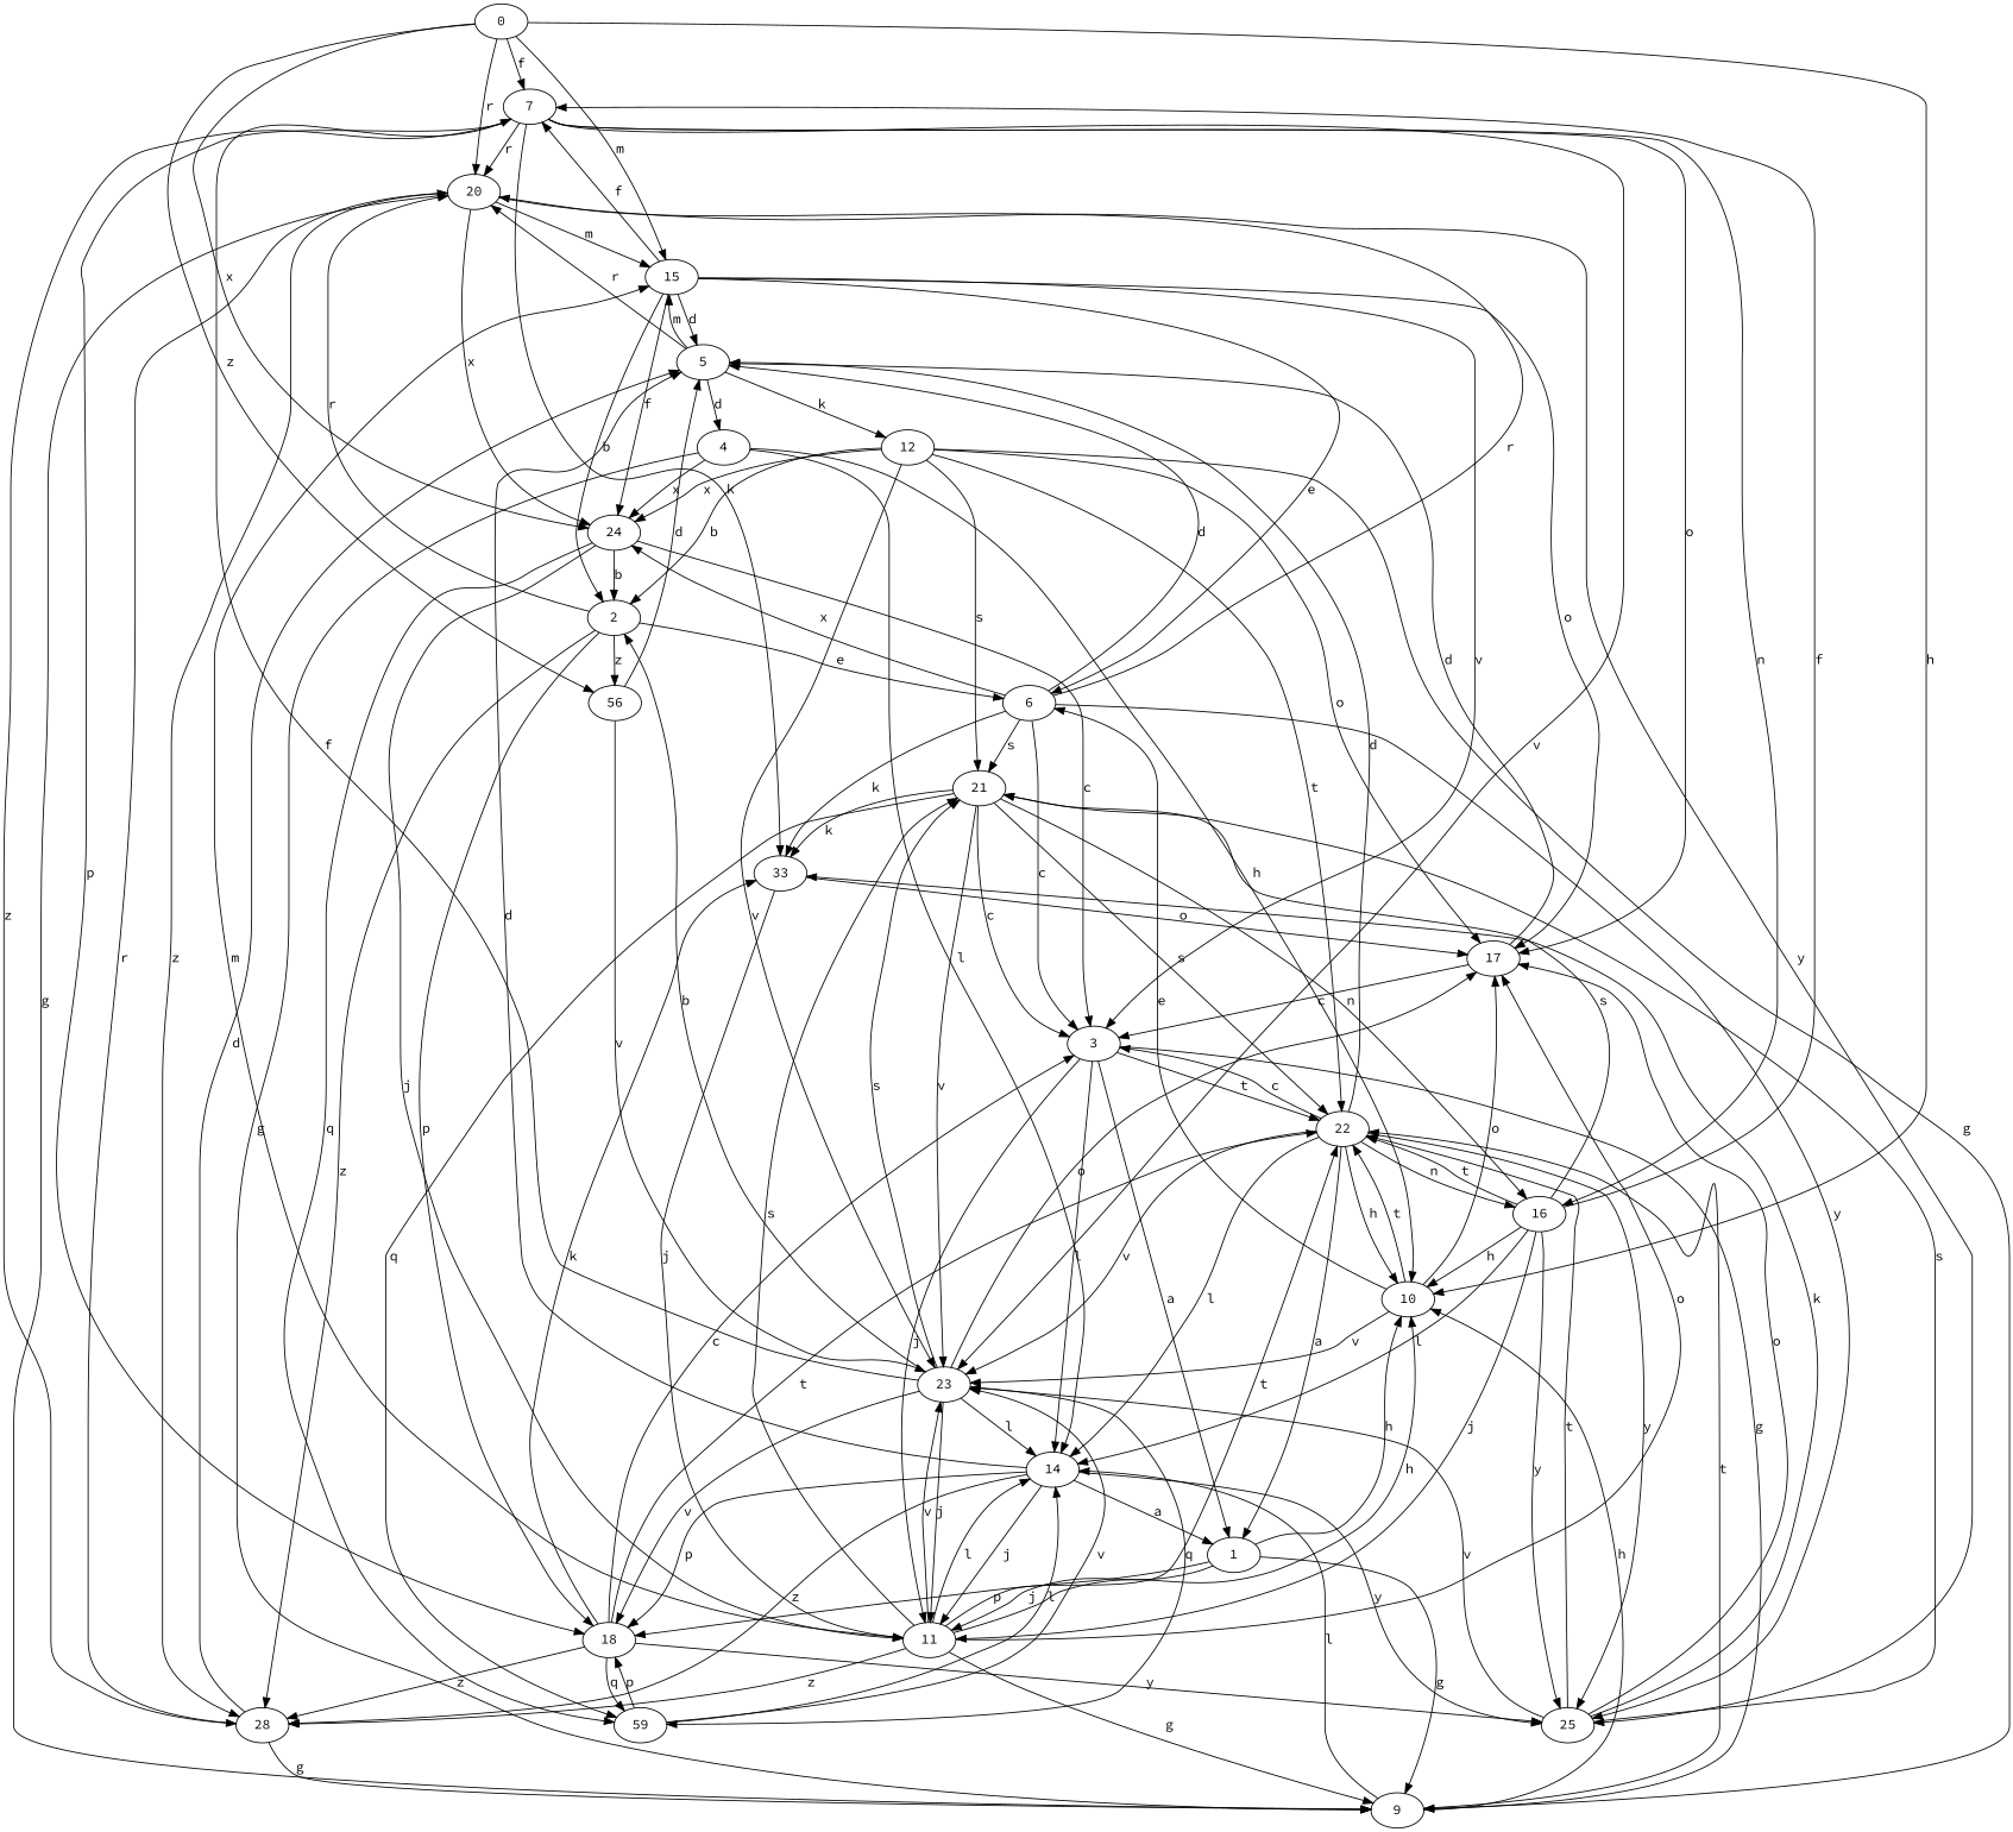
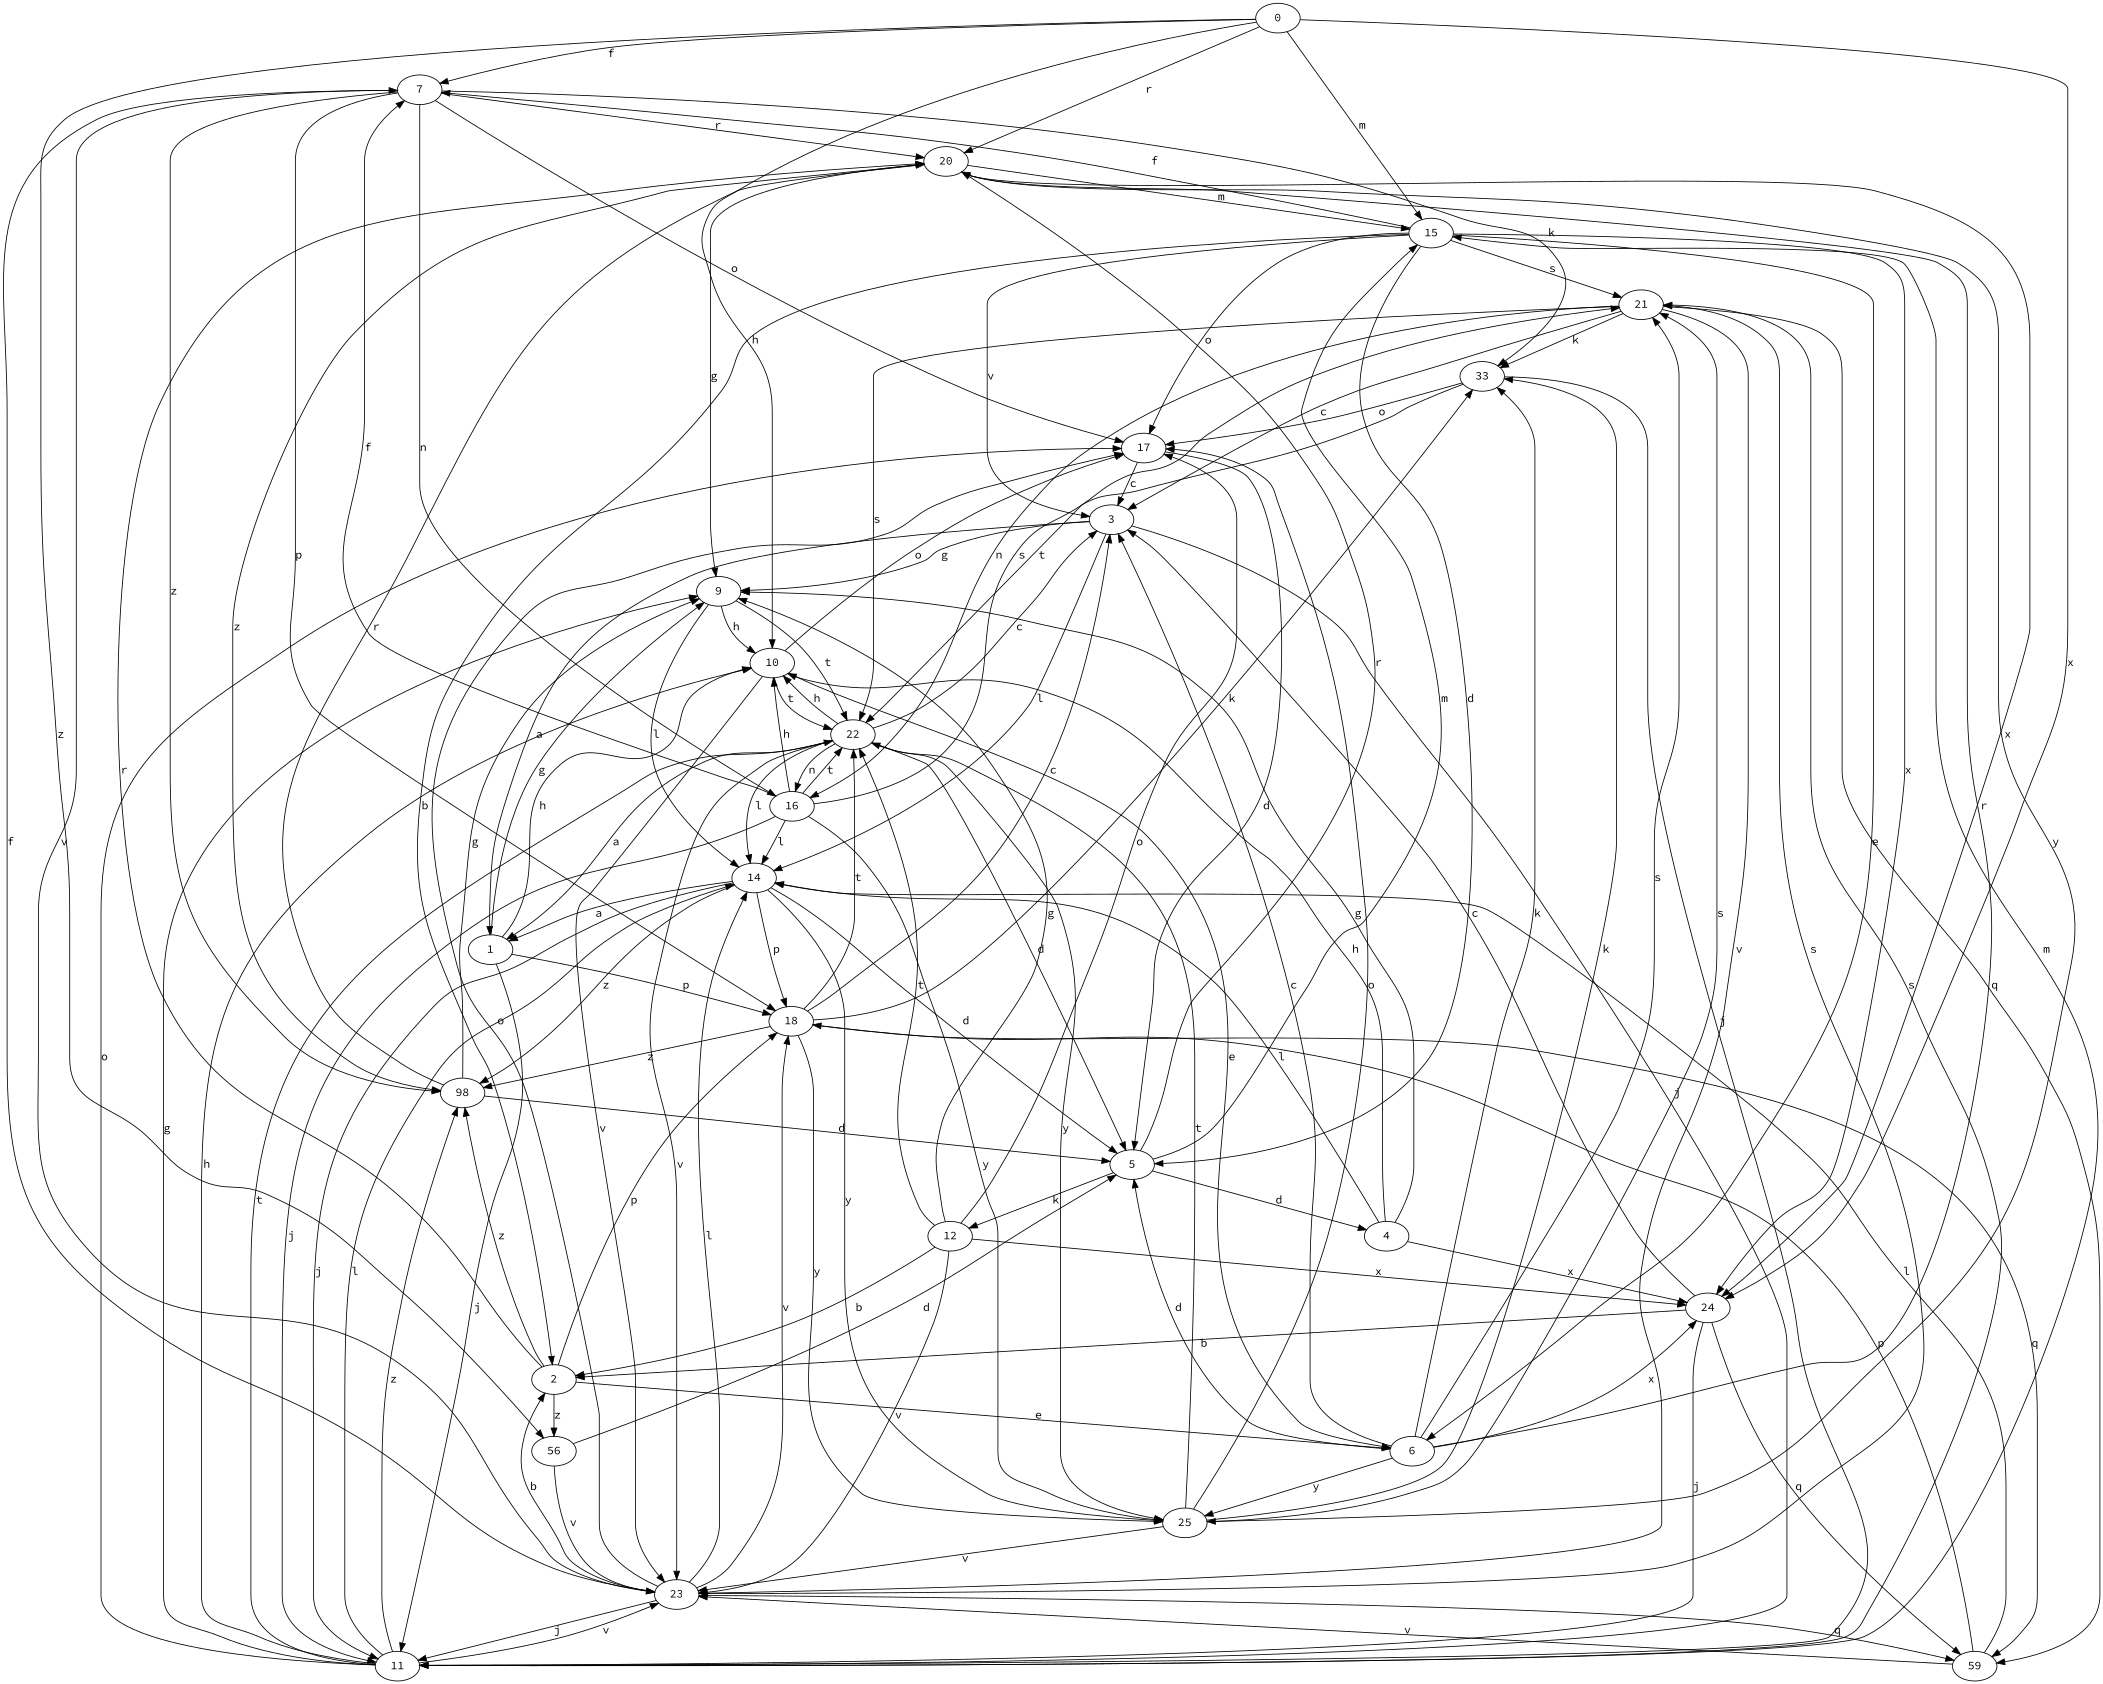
  strict digraph {
    fontname="Source Code Pro"
    node [fontname="Source Code Pro"]
    edge [fontname="Source Code Pro"]
    0
    7
    10
    15
    20
    24
    n7 [label=56]
    18
-   28
+   28 [label=98]
    17
    n11 [label=33]
    16
    23
    6
    22
    2
    3
    5
    9
    25
    11
    n22 [label=59]
    1
    14
    21
    4
    12
    0 -> 7 [label=f]
    0 -> 10 [label=h]
    0 -> 15 [label=m]
    0 -> 20 [label=r]
    0 -> 24 [label=x]
    0 -> n7 [label=z]
    7 -> 20 [label=r]
    7 -> 18 [label=p]
    7 -> 28 [label=z]
    7 -> 17 [label=o]
    7 -> n11 [label=k]
    7 -> 16 [label=n]
    7 -> 23 [label=v]
    10 -> 17 [label=o]
    10 -> 23 [label=v]
    10 -> 6 [label=e]
    10 -> 22 [label=t]
    15 -> 7 [label=f]
-   15 -> 24 [label=f]
+   15 -> 24 [label=x]
    15 -> 17 [label=o]
    15 -> 6 [label=e]
    15 -> 2 [label=b]
    15 -> 3 [label=v]
    15 -> 5 [label=d]
    20 -> 15 [label=m]
    20 -> 24 [label=x]
    20 -> 28 [label=z]
    20 -> 9 [label=g]
    20 -> 25 [label=y]
    24 -> 2 [label=b]
    24 -> 3 [label=c]
    24 -> 11 [label=j]
    24 -> n22 [label=q]
    n7 -> 23 [label=v]
    n7 -> 5 [label=d]
    18 -> 28 [label=z]
    18 -> n11 [label=k]
    18 -> 22 [label=t]
    18 -> 3 [label=c]
    18 -> 25 [label=y]
    18 -> n22 [label=q]
    28 -> 20 [label=r]
    28 -> 5 [label=d]
    28 -> 9 [label=g]
    17 -> 3 [label=c]
    17 -> 5 [label=d]
    n11 -> 17 [label=o]
    n11 -> 11 [label=j]
    16 -> 7 [label=f]
    16 -> 10 [label=h]
    16 -> 22 [label=t]
    16 -> 25 [label=y]
    16 -> 11 [label=j]
    16 -> 14 [label=l]
    16 -> 21 [label=s]
    23 -> 7 [label=f]
    23 -> 18 [label=v]
    23 -> 17 [label=o]
    23 -> 2 [label=b]
    23 -> 11 [label=j]
    23 -> n22 [label=q]
    23 -> 14 [label=l]
    23 -> 21 [label=s]
    6 -> 20 [label=r]
    6 -> 24 [label=x]
    6 -> n11 [label=k]
    6 -> 3 [label=c]
    6 -> 5 [label=d]
    6 -> 25 [label=y]
    6 -> 21 [label=s]
    22 -> 10 [label=h]
    22 -> 16 [label=n]
    22 -> 23 [label=v]
    22 -> 3 [label=c]
    22 -> 5 [label=d]
    22 -> 25 [label=y]
    22 -> 1 [label=a]
    22 -> 14 [label=l]
    2 -> 20 [label=r]
    2 -> n7 [label=z]
    2 -> 18 [label=p]
    2 -> 28 [label=z]
    2 -> 6 [label=e]
-   3 -> 22 [label=t]
+   n11 -> 22 [label=t]
    3 -> 9 [label=g]
    3 -> 11 [label=j]
    3 -> 1 [label=a]
    3 -> 14 [label=l]
    5 -> 15 [label=m]
    5 -> 20 [label=r]
    5 -> 4 [label=d]
    5 -> 12 [label=k]
    9 -> 10 [label=h]
    9 -> 22 [label=t]
    9 -> 14 [label=l]
    25 -> 17 [label=o]
    25 -> n11 [label=k]
    25 -> 23 [label=v]
    25 -> 22 [label=t]
    25 -> 21 [label=s]
    11 -> 10 [label=h]
    11 -> 15 [label=m]
    11 -> 28 [label=z]
    11 -> 17 [label=o]
    11 -> 23 [label=v]
    11 -> 22 [label=t]
    11 -> 9 [label=g]
    11 -> 14 [label=l]
    11 -> 21 [label=s]
    n22 -> 18 [label=p]
    n22 -> 23 [label=v]
    n22 -> 14 [label=l]
    1 -> 10 [label=h]
    1 -> 18 [label=p]
    1 -> 9 [label=g]
    1 -> 11 [label=j]
    14 -> 18 [label=p]
    14 -> 28 [label=z]
    14 -> 5 [label=d]
    14 -> 25 [label=y]
    14 -> 11 [label=j]
    14 -> 1 [label=a]
    21 -> n11 [label=k]
    21 -> 16 [label=n]
    21 -> 23 [label=v]
    21 -> 22 [label=s]
    21 -> 3 [label=c]
    21 -> n22 [label=q]
    4 -> 10 [label=h]
    4 -> 24 [label=x]
    4 -> 9 [label=g]
    4 -> 14 [label=l]
    12 -> 24 [label=x]
    12 -> 17 [label=o]
    12 -> 23 [label=v]
    12 -> 22 [label=t]
    12 -> 2 [label=b]
    12 -> 9 [label=g]
-   12 -> 21 [label=s]
+   15 -> 21 [label=s]
  }
